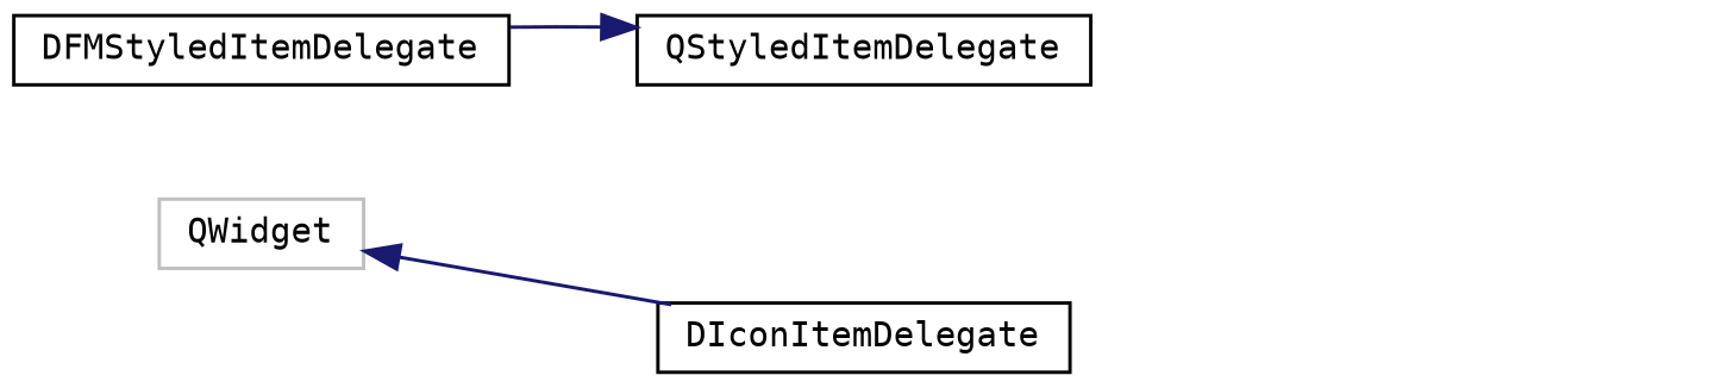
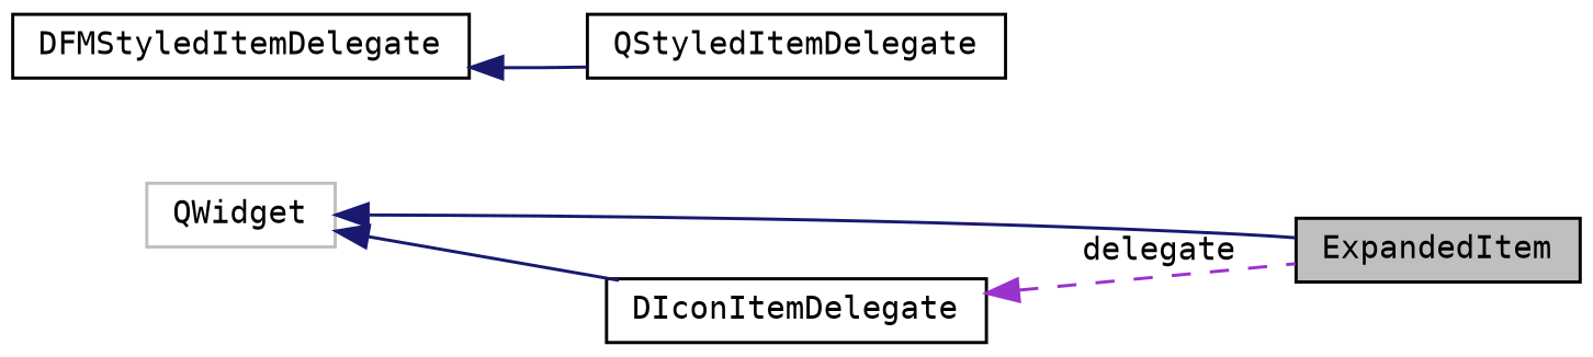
  digraph {
    fontname="DejaVu Sans Mono"
    rankdir=LR
    node [color=black fillcolor=white fontname="DejaVu Sans Mono" fontsize=10 shape=record style=filled]
    edge [color=midnightblue dir=back fontname="DejaVu Sans Mono" fontsize=10 labelfontname=Helvetica labelfontsize=10 style=solid]
+   n1 [fillcolor=grey75 fontcolor=black height=0.2 label=ExpandedItem width=0.4]
    n2 [color=grey75 height=0.2 label=QWidget width=0.4]
    n3 [height=0.2 label=DIconItemDelegate width=0.4]
    n4 [height=0.2 label=DFMStyledItemDelegate width=0.4]
    n5 [height=0.2 label=QStyledItemDelegate width=0.4]
+   n2 -> n1
    n2 -> n3
-   n5 -> n4
+   n3 -> n1 [color=darkorchid3 label=" delegate" style=dashed]
+   n4 -> n5
  }
